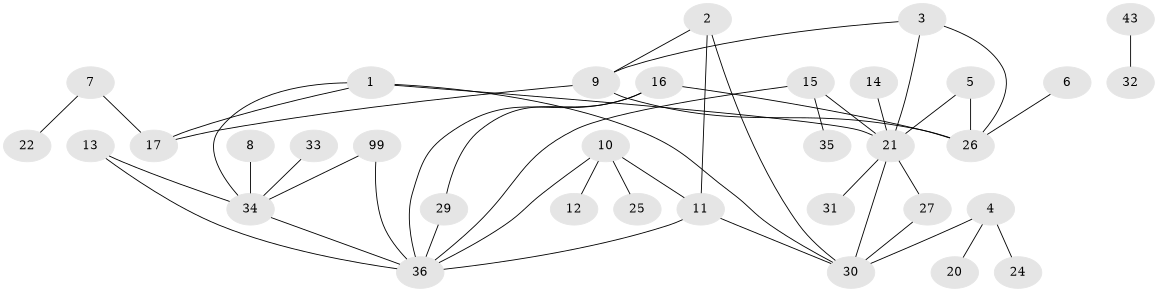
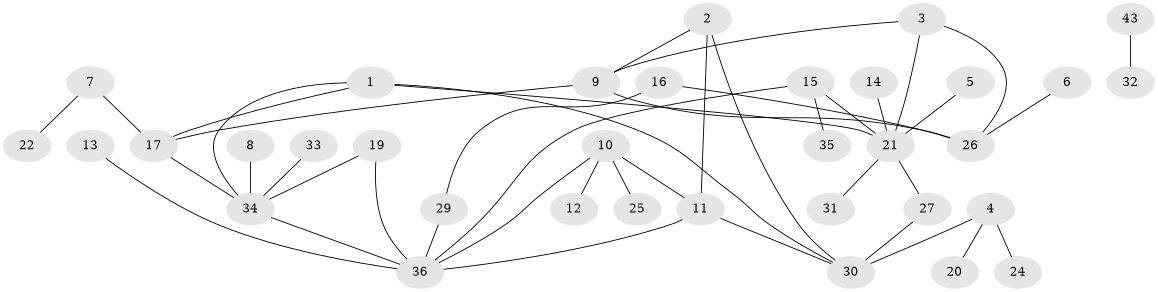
  graph {
    node [color=gray90 style=filled]
    edge [weight=1.0]
    1
    17
    21
    30
    34
    27
    31
    36
    2
    9
    11
    26
    3
    4
    20
    24
    5
    6
    7
    22
    8
    10
    12
    25
    13
    14
    15
    35
    16
    29
-   19 [label=99]
+   19
    n32 [label=43]
    32
    33
    1 -- 17
    1 -- 21
    1 -- 30
    1 -- 34
-   13 -- 34
-   21 -- 30
+   17 -- 34
    21 -- 27
    21 -- 31
    34 -- 36
    27 -- 30
    2 -- 30
    2 -- 9
    2 -- 11
    9 -- 17
    9 -- 26
    11 -- 30
    11 -- 36
    3 -- 21
    3 -- 9
    3 -- 26
    4 -- 30
    4 -- 20
    4 -- 24
    5 -- 21
-   5 -- 26
    6 -- 26
    7 -- 17
    7 -- 22
    8 -- 34
    10 -- 36
    10 -- 11
    10 -- 12
    10 -- 25
    13 -- 36
    14 -- 21
    15 -- 21
    15 -- 36
    15 -- 35
-   16 -- 36
    16 -- 26
    16 -- 29
    29 -- 36
    19 -- 34
    19 -- 36
    n32 -- 32
    33 -- 34
  }
